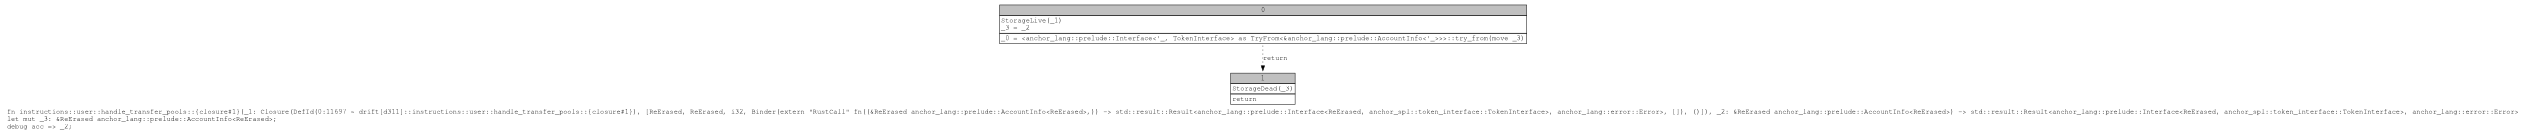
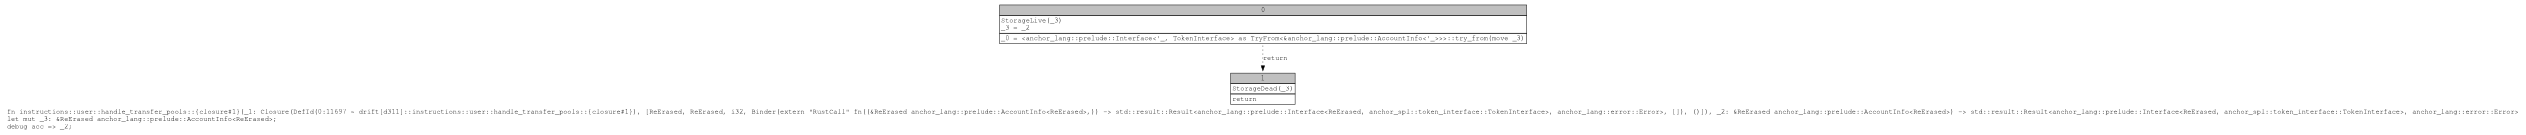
  digraph {
    fontname="Courier, monospace"
    label=<fn instructions::user::handle_transfer_pools::{closure#1}(_1: Closure(DefId(0:11697 ~ drift[d311]::instructions::user::handle_transfer_pools::{closure#1}), [ReErased, ReErased, i32, Binder(extern &quot;RustCall&quot; fn((&amp;ReErased anchor_lang::prelude::AccountInfo&lt;ReErased&gt;,)) -&gt; std::result::Result&lt;anchor_lang::prelude::Interface&lt;ReErased, anchor_spl::token_interface::TokenInterface&gt;, anchor_lang::error::Error&gt;, []), ()]), _2: &amp;ReErased anchor_lang::prelude::AccountInfo&lt;ReErased&gt;) -&gt; std::result::Result&lt;anchor_lang::prelude::Interface&lt;ReErased, anchor_spl::token_interface::TokenInterface&gt;, anchor_lang::error::Error&gt;<br align="left"/>let mut _3: &amp;ReErased anchor_lang::prelude::AccountInfo&lt;ReErased&gt;;<br align="left"/>debug acc =&gt; _2;<br align="left"/>>
    node [fontname="Courier, monospace" shape=none]
-   n1 [label=<<table border="0" cellborder="1" cellspacing="0"><tr><td bgcolor="gray" align="center" colspan="1">0</td></tr><tr><td align="left" balign="left">StorageLive(_1)<br/>_3 = _2<br/></td></tr><tr><td align="left">_0 = &lt;anchor_lang::prelude::Interface&lt;'_, TokenInterface&gt; as TryFrom&lt;&amp;anchor_lang::prelude::AccountInfo&lt;'_&gt;&gt;&gt;::try_from(move _3)</td></tr></table>>]
+   n1 [label=<<table border="0" cellborder="1" cellspacing="0"><tr><td bgcolor="gray" align="center" colspan="1">0</td></tr><tr><td align="left" balign="left">StorageLive(_3)<br/>_3 = _2<br/></td></tr><tr><td align="left">_0 = &lt;anchor_lang::prelude::Interface&lt;'_, TokenInterface&gt; as TryFrom&lt;&amp;anchor_lang::prelude::AccountInfo&lt;'_&gt;&gt;&gt;::try_from(move _3)</td></tr></table>>]
    n2 [label=<<table border="0" cellborder="1" cellspacing="0"><tr><td bgcolor="gray" align="center" colspan="1">1</td></tr><tr><td align="left" balign="left">StorageDead(_3)<br/></td></tr><tr><td align="left">return</td></tr></table>>]
    n1 -> n2 [fontname="Courier, monospace" label=return style=dotted]
  }
